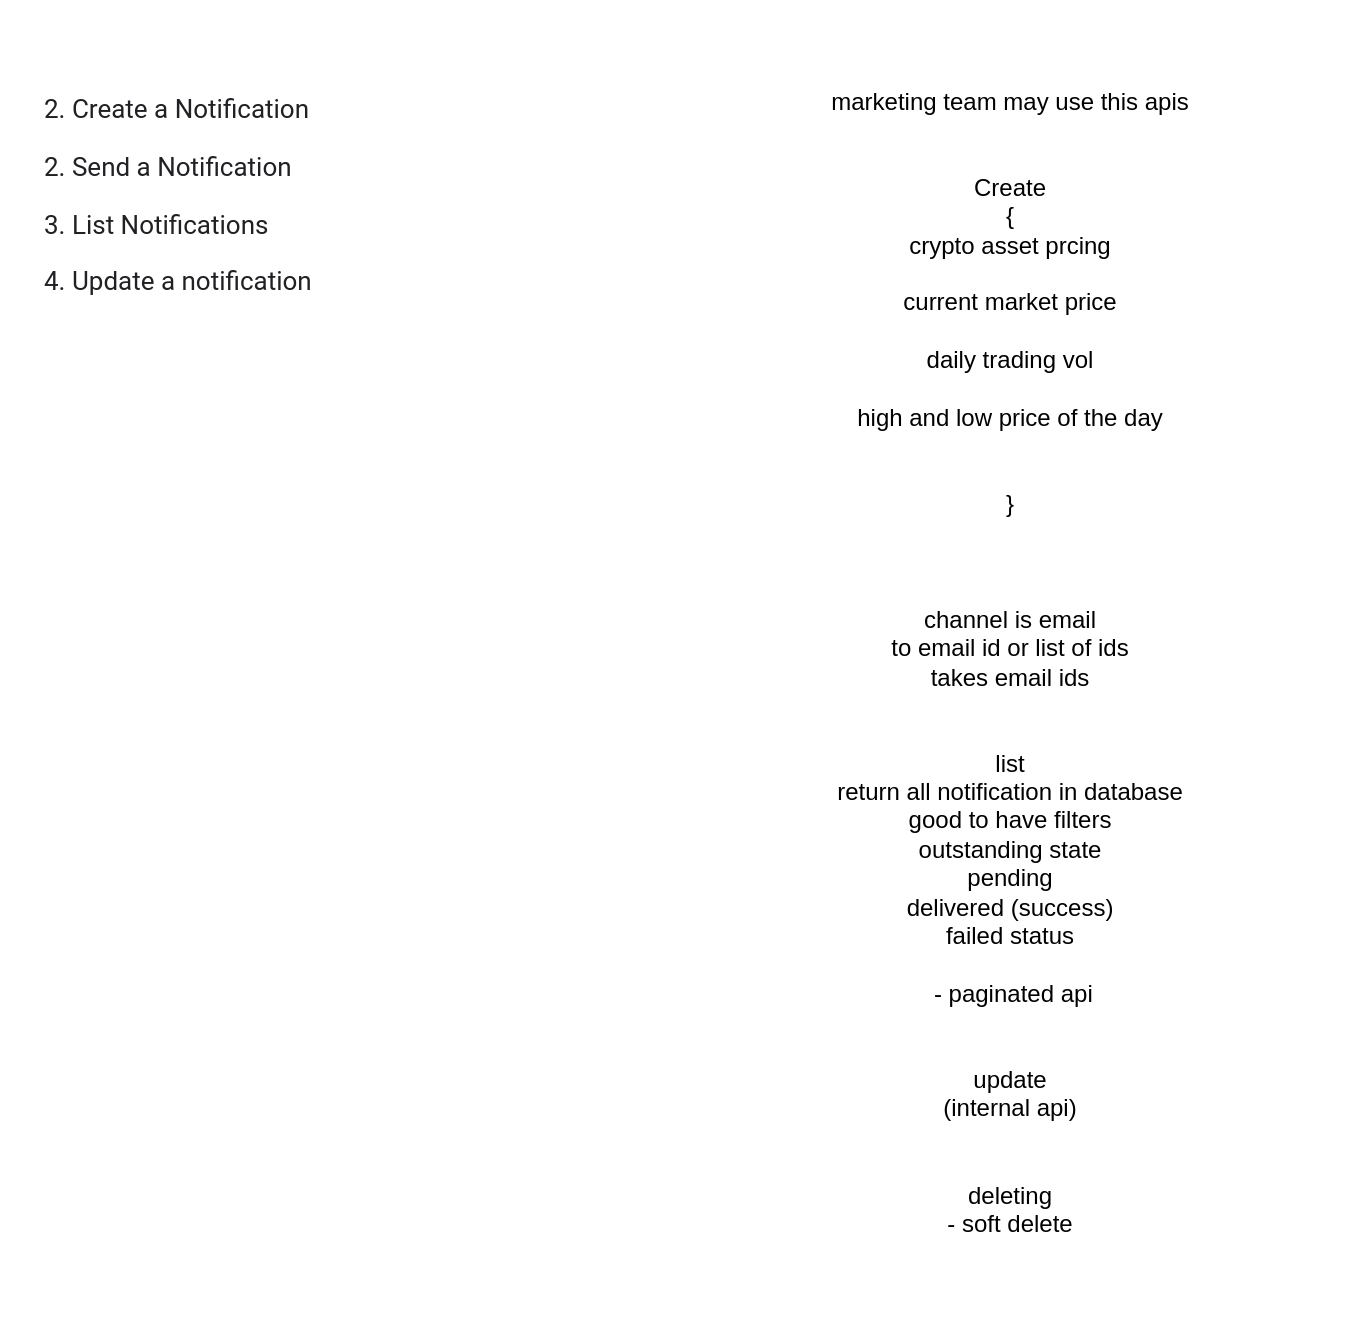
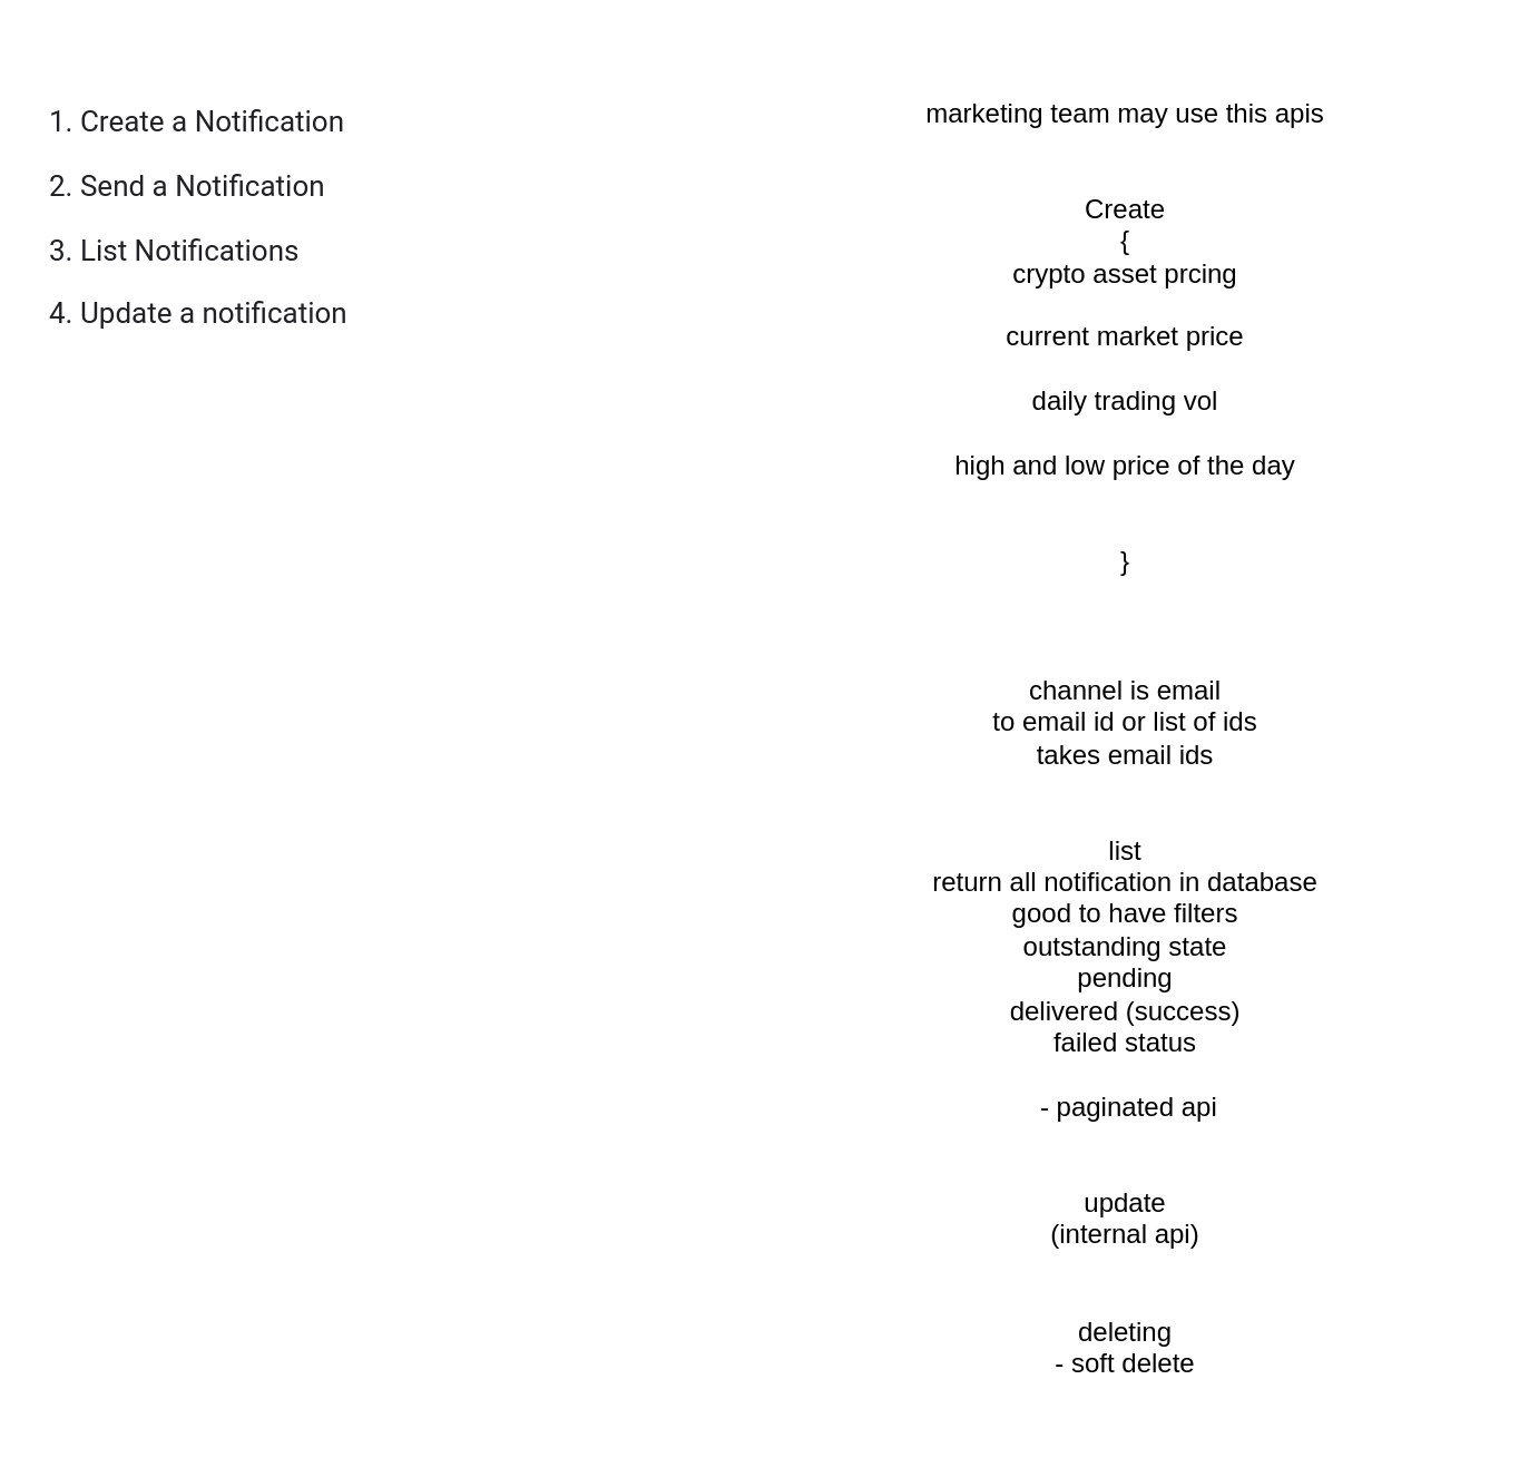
  <mxCell id="0" />
  <mxCell id="1" parent="0" />
- <mxCell id="2" value="&lt;h1 style=&quot;margin-top: 0px;&quot;&gt;&lt;span style=&quot;color: rgb(32, 33, 36); font-family: Roboto, arial, sans-serif; font-size: 13px; font-weight: 400; white-space-collapse: preserve; background-color: rgb(255, 255, 255);&quot;&gt;2. Create a Notification&lt;br/&gt;2. Send a Notification&lt;br/&gt;3. List Notifications&lt;br/&gt;4. Update a notification&lt;/span&gt;&lt;br&gt;&lt;/h1&gt;" style="text;html=1;whiteSpace=wrap;overflow=hidden;rounded=0;" vertex="1" parent="1"><mxGeometry x="20" y="30" width="410" height="210" as="geometry" /></mxCell>
+ <mxCell id="2" value="&lt;h1 style=&quot;margin-top: 0px;&quot;&gt;&lt;span style=&quot;color: rgb(32, 33, 36); font-family: Roboto, arial, sans-serif; font-size: 13px; font-weight: 400; white-space-collapse: preserve; background-color: rgb(255, 255, 255);&quot;&gt;1. Create a Notification&lt;br/&gt;2. Send a Notification&lt;br/&gt;3. List Notifications&lt;br/&gt;4. Update a notification&lt;/span&gt;&lt;br&gt;&lt;/h1&gt;" style="text;html=1;whiteSpace=wrap;overflow=hidden;rounded=0;" vertex="1" parent="1"><mxGeometry x="20" y="30" width="410" height="210" as="geometry" /></mxCell>
  <mxCell id="3" value="&lt;br&gt;marketing team may use this apis&lt;br&gt;&lt;br&gt;&lt;br&gt;Create&lt;br&gt;{&lt;br&gt;crypto asset prcing&lt;br&gt;&lt;br&gt;current market price&lt;br&gt;&lt;br&gt;daily trading vol&lt;br&gt;&lt;br&gt;high and low price of the day&lt;br&gt;&lt;br&gt;&lt;br&gt;}&lt;br&gt;&lt;br&gt;&lt;br&gt;&lt;br&gt;channel is email&lt;br&gt;to email id or list of ids&lt;br&gt;takes email ids&lt;br&gt;&lt;div&gt;&lt;br&gt;&lt;br&gt;list&lt;br&gt;return all notification in database&lt;br&gt;good to have filters&lt;br&gt;outstanding state&lt;br&gt;pending&lt;br&gt;delivered (success)&lt;br&gt;failed status&lt;br&gt;&lt;br&gt;&amp;nbsp;- paginated api&lt;br&gt;&lt;br&gt;&lt;br&gt;update&lt;br&gt;(internal api)&lt;br&gt;&lt;br&gt;&lt;br&gt;deleting &lt;br&gt;- soft delete&lt;br&gt;&lt;br&gt;&lt;/div&gt;" style="text;html=1;align=center;verticalAlign=middle;whiteSpace=wrap;rounded=0;" vertex="1" parent="1"><mxGeometry x="350" y="20" width="310" height="621" as="geometry" /></mxCell>
